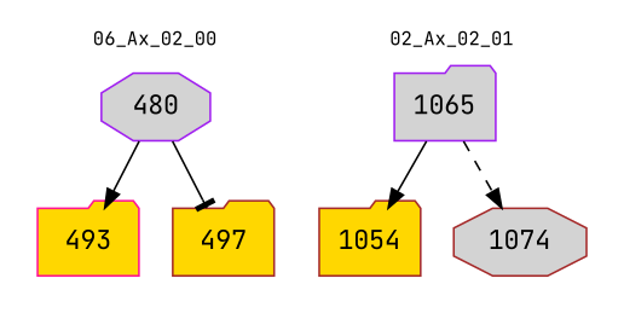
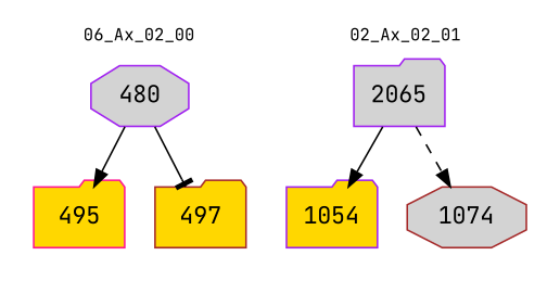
  digraph {
    fontname="JetBrains Mono"
    node [color=brown fillcolor=lightgrey fontname="JetBrains Mono" shape=folder style=filled]
    edge [arrowhead=normal color=black fontname="JetBrains Mono" style=solid]
    n1 [color=purple label=480 shape=octagon]
-   n2 [color=deeppink fillcolor=gold label=493]
+   n2 [color=deeppink fillcolor=gold label=495]
    n3 [fillcolor=gold label=497]
-   n4 [color=purple label=1065]
-   n5 [fillcolor=gold label=1054]
+   n4 [color=purple label=2065]
+   n5 [color=purple fillcolor=gold label=1054]
    n6 [label=1074 shape=octagon]
    subgraph cluster_1 {
      color=white
      fontsize=10
      label="06_Ax_02_00"
      n1
      n2
      n3
    }
    subgraph cluster_2 {
      color=white
      fontsize=10
      label="02_Ax_02_01"
      n4
      n5
      n6
    }
    n1 -> n2
    n1 -> n3 [arrowhead=tee]
    n4 -> n5
    n4 -> n6 [style=dashed]
  }
